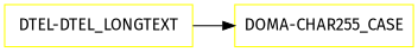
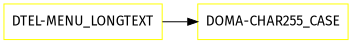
  digraph {
    rankdir=LR
    fontname="Fira Sans"
    node [color=yellow shape=box fontname="Fira Sans"]
-   "DTEL-MENU_LONGTEXT" [label="DTEL-DTEL_LONGTEXT"]
+   "DTEL-MENU_LONGTEXT"
    "DOMA-CHAR255_CASE"
    "DTEL-MENU_LONGTEXT" -> "DOMA-CHAR255_CASE" [fontname="Fira Sans"]
  }
